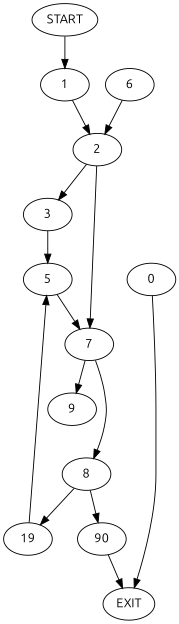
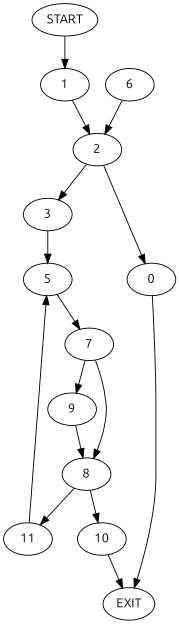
  digraph {
    fontname=Ubuntu
    node [fontname=Ubuntu]
    edge [fontname=Ubuntu]
    n1 [label=START]
    1
    2
    n4 [label=EXIT]
    3
    n6 [label=0]
    5
    7
    6
    8
    9
-   10 [label=90]
-   11 [label=19]
+   10
+   11
    n1 -> 1
    1 -> 2
    2 -> 3
-   2 -> 7
+   2 -> n6
    3 -> 5
    n6 -> n4
    5 -> 7
    7 -> 8
    7 -> 9
    6 -> 2
    8 -> 10
    8 -> 11
+   9 -> 8
    10 -> n4
    11 -> 5
  }
